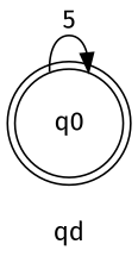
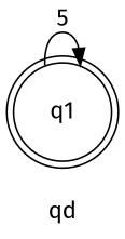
  strict digraph {
    rankdir=LR
    fontname="Fira Sans"
    node [fontname="Fira Sans"]
    qd [height=0 shape=none width=0]
-   q0 [height=0.5 shape=doublecircle width=0.5]
+   q0 [height=0.5 shape=doublecircle width=0.5 label=q1]
    q0 -> q0 [label=5 fontname="Fira Sans"]
  }
